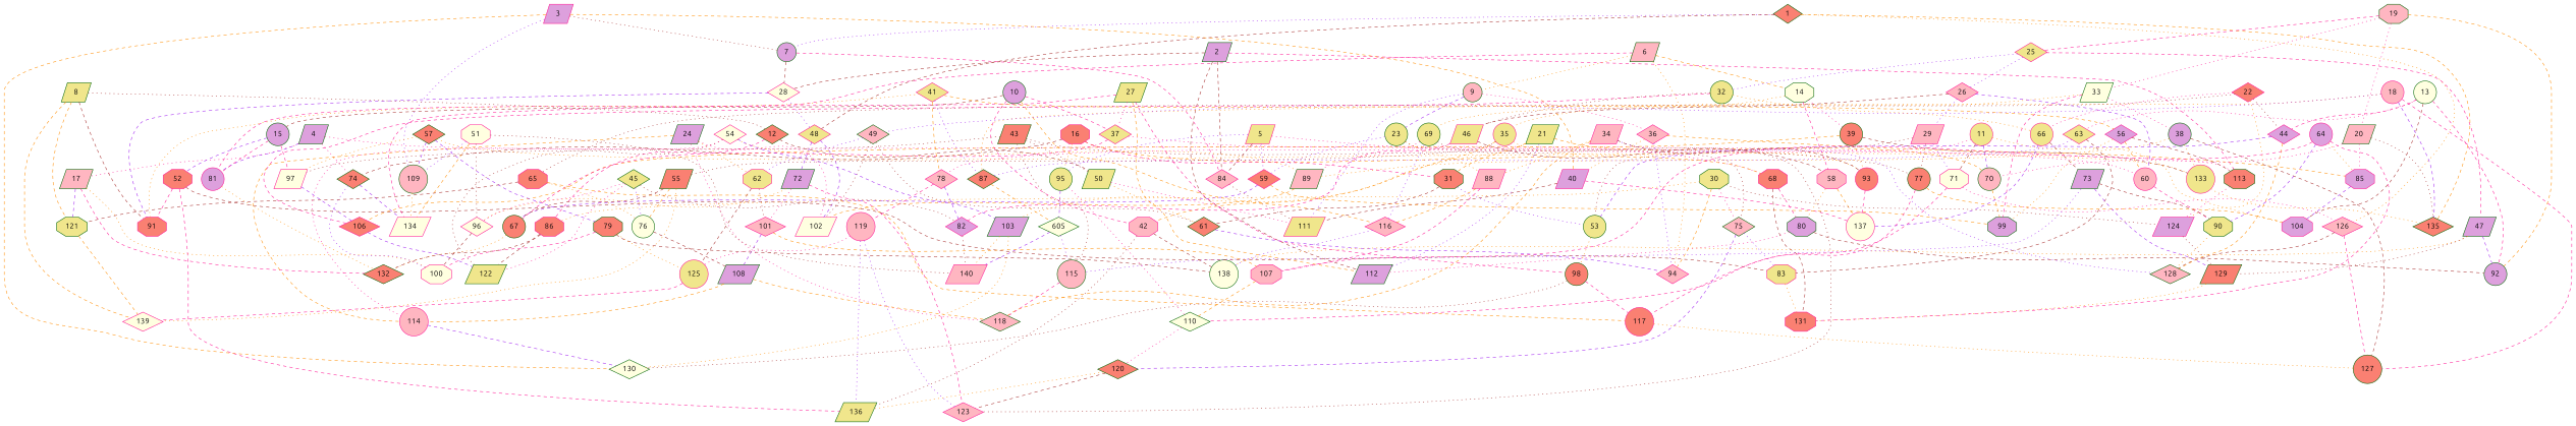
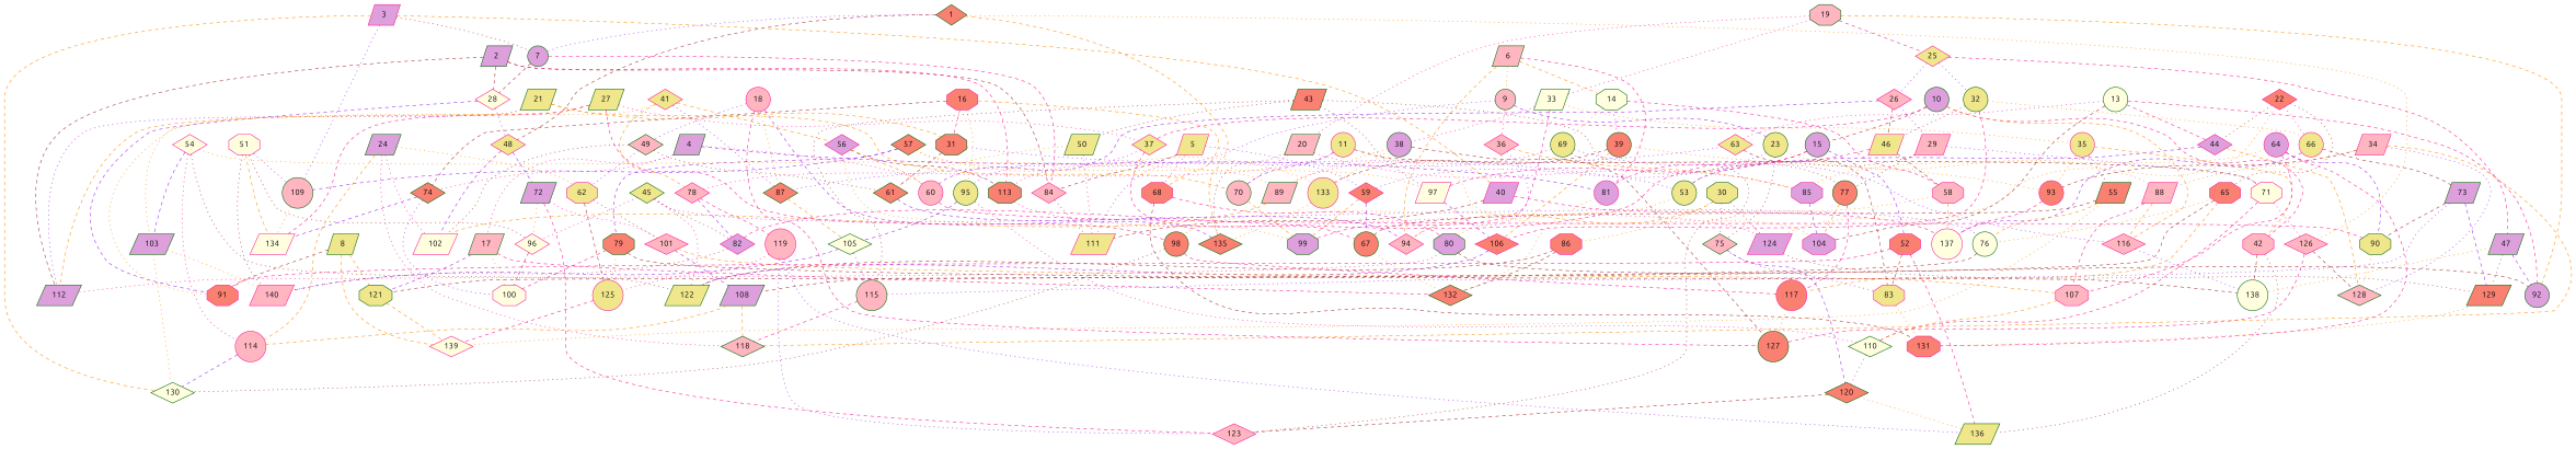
  graph {
    fontname=Ubuntu
    node [color=darkgreen fillcolor=lightpink fontname=Ubuntu shape=diamond style=filled]
    edge [color=darkorange fontname=Ubuntu style=dashed]
    1 [fillcolor=salmon]
    7 [fillcolor=plum shape=circle]
    48 [color=deeppink fillcolor=khaki]
    126 [color=deeppink]
    135 [fillcolor=salmon]
    28 [color=deeppink fillcolor=lightyellow]
    84 [color=deeppink]
    102 [color=deeppink fillcolor=lightyellow shape=parallelogram]
    72 [fillcolor=plum shape=parallelogram]
    127 [fillcolor=salmon shape=circle]
    128
    2 [fillcolor=plum shape=parallelogram]
    112 [fillcolor=plum shape=parallelogram]
    113 [fillcolor=salmon shape=octagon]
    91 [color=deeppink fillcolor=salmon shape=octagon]
    111 [color=deeppink fillcolor=khaki shape=parallelogram]
    124 [color=deeppink fillcolor=plum shape=parallelogram]
    3 [color=deeppink fillcolor=plum shape=parallelogram]
    40 [color=deeppink fillcolor=plum shape=parallelogram]
    109 [shape=circle]
    130 [fillcolor=lightyellow]
    137 [color=deeppink fillcolor=lightyellow shape=circle]
    134 [color=deeppink fillcolor=lightyellow shape=parallelogram]
    4 [fillcolor=plum shape=parallelogram]
    17 [shape=parallelogram]
    60 [color=deeppink shape=circle]
    74 [fillcolor=salmon]
    81 [color=deeppink fillcolor=plum shape=circle]
    121 [fillcolor=khaki shape=octagon]
    100 [color=deeppink fillcolor=lightyellow shape=octagon]
    132 [fillcolor=salmon]
    90 [fillcolor=khaki shape=octagon]
    5 [color=deeppink fillcolor=khaki shape=parallelogram]
    59 [color=deeppink fillcolor=salmon]
    68 [color=deeppink fillcolor=salmon shape=octagon]
    95 [fillcolor=khaki shape=circle]
    99 [fillcolor=plum shape=octagon]
    67 [fillcolor=salmon shape=circle]
    80 [fillcolor=plum shape=octagon]
    131 [color=deeppink fillcolor=salmon shape=octagon]
    110 [fillcolor=lightyellow]
-   105 [fillcolor=lightyellow label=605]
+   105 [fillcolor=lightyellow]
    6 [shape=parallelogram]
    9 [shape=circle]
    14 [fillcolor=lightyellow shape=octagon]
    94 [color=deeppink]
    23 [fillcolor=khaki shape=circle]
    36 [color=deeppink]
    39 [fillcolor=salmon shape=circle]
    58 [color=deeppink shape=octagon]
    69 [fillcolor=khaki shape=circle]
    8 [fillcolor=khaki shape=parallelogram]
-   12 [fillcolor=salmon]
    139 [color=deeppink fillcolor=lightyellow]
    50 [fillcolor=khaki shape=parallelogram]
    86 [color=deeppink fillcolor=salmon shape=octagon]
    75
    88 [color=deeppink shape=parallelogram]
    85 [color=deeppink fillcolor=plum shape=octagon]
    10 [fillcolor=plum shape=circle]
    15 [fillcolor=plum shape=circle]
    37 [color=deeppink fillcolor=khaki]
    42 [color=deeppink shape=octagon]
    116 [color=deeppink]
    52 [color=deeppink fillcolor=salmon shape=octagon]
    97 [color=deeppink fillcolor=lightyellow shape=parallelogram]
    136 [fillcolor=khaki shape=parallelogram]
    138 [fillcolor=lightyellow shape=circle]
    11 [color=deeppink fillcolor=khaki shape=circle]
    70 [shape=circle]
    71 [color=deeppink fillcolor=lightyellow shape=octagon]
    78 [color=deeppink]
    104 [color=deeppink fillcolor=plum shape=octagon]
    82 [color=deeppink fillcolor=plum]
    119 [color=deeppink shape=circle]
    61 [fillcolor=salmon]
    63 [color=deeppink fillcolor=khaki]
    87 [fillcolor=salmon]
    83 [color=deeppink fillcolor=khaki shape=octagon]
    122 [fillcolor=khaki shape=parallelogram]
    13 [fillcolor=lightyellow shape=circle]
    44 [color=deeppink fillcolor=plum]
    92 [fillcolor=plum shape=circle]
    53 [fillcolor=khaki shape=circle]
    106 [color=deeppink fillcolor=salmon]
    93 [color=deeppink fillcolor=salmon shape=circle]
    133 [color=deeppink fillcolor=khaki shape=circle]
    89 [shape=parallelogram]
    123 [color=deeppink]
    16 [color=deeppink fillcolor=salmon shape=octagon]
    31 [fillcolor=salmon shape=octagon]
    18 [color=deeppink shape=circle]
    49
    62 [color=deeppink fillcolor=khaki shape=octagon]
    19 [shape=octagon]
    20 [shape=parallelogram]
    25 [color=deeppink fillcolor=khaki]
    33 [fillcolor=lightyellow shape=parallelogram]
    26 [color=deeppink]
    32 [fillcolor=khaki shape=circle]
    47 [fillcolor=plum shape=parallelogram]
    35 [color=deeppink fillcolor=khaki shape=circle]
    38 [fillcolor=plum shape=circle]
    21 [fillcolor=khaki shape=parallelogram]
    103 [fillcolor=plum shape=parallelogram]
    140 [color=deeppink shape=parallelogram]
    22 [color=deeppink fillcolor=salmon]
    65 [color=deeppink fillcolor=salmon shape=octagon]
    66 [color=deeppink fillcolor=khaki shape=circle]
    76 [fillcolor=lightyellow shape=circle]
    117 [color=deeppink fillcolor=salmon shape=circle]
    73 [fillcolor=plum shape=parallelogram]
    129 [fillcolor=salmon shape=parallelogram]
    120 [fillcolor=salmon]
    107 [color=deeppink shape=octagon]
    24 [fillcolor=plum shape=parallelogram]
    114 [color=deeppink shape=circle]
    118
    101 [color=deeppink]
    125 [color=deeppink fillcolor=khaki shape=circle]
    29 [color=deeppink shape=parallelogram]
    46 [color=deeppink fillcolor=khaki shape=parallelogram]
    77 [fillcolor=salmon shape=circle]
    27 [fillcolor=khaki shape=parallelogram]
    98 [fillcolor=salmon shape=circle]
    30 [fillcolor=khaki shape=octagon]
    55 [fillcolor=salmon shape=parallelogram]
    34 [color=deeppink shape=parallelogram]
    41 [color=deeppink fillcolor=khaki]
    56 [color=deeppink fillcolor=plum]
    43 [fillcolor=salmon shape=parallelogram]
    115 [shape=circle]
    45 [fillcolor=khaki]
    96 [color=deeppink fillcolor=lightyellow]
    108 [fillcolor=plum shape=parallelogram]
    51 [color=deeppink fillcolor=lightyellow shape=octagon]
    54 [color=deeppink fillcolor=lightyellow]
    57 [fillcolor=salmon]
    79 [fillcolor=salmon shape=octagon]
    64 [color=deeppink fillcolor=plum shape=circle]
    1 -- 7 [color=purple style=dotted]
    1 -- 48 [color=brown]
    1 -- 126 [style=dotted]
    1 -- 135
    7 -- 28 [color=brown]
    7 -- 84 [color=deeppink]
    48 -- 102 [color=purple]
    48 -- 72 [color=purple]
    126 -- 127 [color=deeppink]
    126 -- 128 [color=brown]
    28 -- 48 [color=purple style=dotted]
    28 -- 91 [color=purple]
    84 -- 111 [color=brown style=dotted]
    72 -- 123 [color=deeppink]
    72 -- 101 [color=deeppink style=dotted]
    72 -- 96 [style=dotted]
    2 -- 28 [color=brown]
    2 -- 84 [color=brown]
    2 -- 112 [color=brown]
    2 -- 113 [color=deeppink]
    113 -- 124 [color=deeppink style=dotted]
    124 -- 129 [color=brown style=dotted]
    3 -- 7 [color=brown style=dotted]
    3 -- 40
    3 -- 109 [color=purple style=dotted]
    3 -- 130
    40 -- 111 [color=brown]
    40 -- 137 [color=deeppink]
    109 -- 134 [style=dotted]
    4 -- 17 [color=deeppink style=dotted]
    4 -- 60 [color=deeppink style=dotted]
    4 -- 74 [color=deeppink style=dotted]
    4 -- 81 [color=purple]
    17 -- 121 [color=purple]
    17 -- 100 [style=dotted]
    17 -- 132 [color=deeppink]
    60 -- 90 [color=deeppink]
    74 -- 134 [color=purple]
    74 -- 100 [color=purple style=dotted]
    81 -- 132 [style=dotted]
    121 -- 139
    90 -- 128 [style=dotted]
    5 -- 84 [color=brown]
    5 -- 59 [color=purple style=dotted]
    5 -- 68 [color=deeppink style=dotted]
    5 -- 95 [color=purple style=dotted]
    59 -- 99
    59 -- 67 [color=purple]
    68 -- 80 [color=deeppink]
    68 -- 131 [color=brown]
    95 -- 110 [color=deeppink style=dotted]
    95 -- 105 [color=purple]
    67 -- 132 [style=dotted]
    80 -- 112 [color=deeppink style=dotted]
    80 -- 92 [color=brown]
    110 -- 120 [color=deeppink style=dotted]
    105 -- 140 [color=purple]
    105 -- 115 [color=purple style=dotted]
    6 -- 81 [color=deeppink]
    6 -- 9 [style=dotted]
    6 -- 14
-   6 -- 94 [style=dotted]
+   6 -- 94
    9 -- 111 [color=purple style=dotted]
    9 -- 23 [color=purple]
    9 -- 36 [color=deeppink style=dotted]
    14 -- 39 [color=deeppink style=dotted]
    14 -- 58 [color=deeppink]
    14 -- 69 [style=dotted]
    23 -- 59 [color=purple style=dotted]
    23 -- 75 [color=brown style=dotted]
    23 -- 88 [style=dotted]
    36 -- 40 [style=dotted]
    36 -- 94 [color=purple style=dotted]
    36 -- 85
    39 -- 106
    39 -- 93 [style=dotted]
    39 -- 133 [color=brown]
    58 -- 137
    58 -- 80 [style=dotted]
    69 -- 116 [color=purple style=dotted]
    69 -- 89 [color=deeppink style=dotted]
    69 -- 123 [color=brown style=dotted]
    8 -- 91 [color=brown]
    8 -- 121
-   8 -- 12 [color=brown style=dotted]
    8 -- 139
-   12 -- 50 [color=brown]
-   12 -- 86 [color=deeppink]
    50 -- 111 [color=deeppink style=dotted]
    50 -- 61 [style=dotted]
    86 -- 132 [color=brown]
    86 -- 122 [color=brown]
    75 -- 83 [color=purple style=dotted]
    75 -- 120 [color=purple]
    88 -- 116
    88 -- 107 [color=deeppink]
    85 -- 104 [color=purple]
    10 -- 15 [color=brown]
    10 -- 37 [color=deeppink]
    10 -- 42 [color=deeppink]
    10 -- 116
    15 -- 81 [color=deeppink]
    15 -- 52 [color=purple]
    15 -- 97 [color=deeppink]
    37 -- 113 [color=deeppink style=dotted]
    37 -- 67 [color=deeppink]
    42 -- 136 [color=brown style=dotted]
    42 -- 138 [color=brown]
    116 -- 138 [color=purple style=dotted]
    52 -- 91 [color=deeppink]
    52 -- 136 [color=deeppink]
    52 -- 83 [color=brown]
    97 -- 106 [color=purple]
    11 -- 70 [color=purple]
    11 -- 71 [color=brown]
    11 -- 78 [color=deeppink style=dotted]
    11 -- 104 [style=dotted]
    70 -- 99
    71 -- 126 [color=deeppink style=dotted]
    71 -- 110 [color=deeppink]
    78 -- 82 [color=purple]
    78 -- 119 [color=deeppink]
    82 -- 140 [color=brown style=dotted]
    119 -- 136 [color=purple style=dotted]
    119 -- 123 [color=purple style=dotted]
    119 -- 125 [color=deeppink style=dotted]
    61 -- 94 [color=purple]
    63 -- 87 [color=purple style=dotted]
    63 -- 83 [color=brown]
    87 -- 105
    83 -- 131 [style=dotted]
    13 -- 104 [color=brown]
    13 -- 63 [color=deeppink style=dotted]
    13 -- 44 [color=deeppink]
    13 -- 92 [color=deeppink]
    44 -- 128
    44 -- 53 [color=purple]
    53 -- 98 [style=dotted]
    106 -- 122 [color=purple]
    93 -- 137 [color=deeppink]
    133 -- 135 [style=dotted]
    89 -- 102
    16 -- 74 [color=brown]
    16 -- 68
    16 -- 95 [style=dotted]
    16 -- 31 [color=deeppink]
    31 -- 61 [color=brown]
    31 -- 53 [color=purple style=dotted]
    18 -- 135 [color=purple]
    18 -- 127 [color=deeppink]
    18 -- 87 [style=dotted]
    18 -- 49 [color=purple style=dotted]
    49 -- 102 [color=brown style=dotted]
    49 -- 61 [color=brown style=dotted]
    49 -- 62 [color=purple style=dotted]
    62 -- 101 [color=brown style=dotted]
    62 -- 125 [color=brown]
    19 -- 92
    19 -- 20 [color=deeppink style=dotted]
    19 -- 25 [color=deeppink]
    19 -- 33 [color=deeppink style=dotted]
    20 -- 135 [color=brown style=dotted]
    20 -- 85 [color=deeppink style=dotted]
    20 -- 70 [color=deeppink style=dotted]
    25 -- 26 [color=purple style=dotted]
    25 -- 32 [color=purple style=dotted]
    25 -- 47 [color=deeppink]
    33 -- 99 [color=deeppink]
    33 -- 35 [style=dotted]
    33 -- 38 [color=deeppink style=dotted]
    26 -- 60 [color=purple]
    26 -- 29 [color=purple style=dotted]
    26 -- 46 [color=brown]
    32 -- 106 [color=deeppink]
    32 -- 66 [style=dotted]
    32 -- 46 [color=brown style=dotted]
    47 -- 138 [style=dotted]
    47 -- 92 [color=purple]
    47 -- 129 [color=brown style=dotted]
    35 -- 42
    35 -- 93 [style=dotted]
    35 -- 55 [color=brown style=dotted]
    38 -- 127 [color=brown]
    38 -- 133 [style=dotted]
    38 -- 89 [style=dotted]
    21 -- 112 [color=purple style=dotted]
    21 -- 70
    21 -- 31
    21 -- 103 [style=dotted]
    103 -- 130 [style=dotted]
    103 -- 140 [style=dotted]
    22 -- 124 [style=dotted]
    22 -- 44 [color=brown style=dotted]
    22 -- 65 [color=brown style=dotted]
    22 -- 66 [color=deeppink style=dotted]
    65 -- 121 [color=brown]
    65 -- 76 [style=dotted]
    65 -- 117
    66 -- 137 [color=purple]
    66 -- 73 [color=brown]
    76 -- 108 [color=brown]
    117 -- 127 [style=dotted]
    73 -- 90 [color=brown]
    73 -- 129 [color=purple]
    73 -- 115 [color=purple style=dotted]
    129 -- 131 [style=dotted]
    120 -- 136 [style=dotted]
    120 -- 123 [color=brown]
    107 -- 110
    24 -- 102 [color=deeppink style=dotted]
    24 -- 62 [style=dotted]
    24 -- 114
    24 -- 118 [color=deeppink style=dotted]
    114 -- 130 [color=purple]
    101 -- 107
    101 -- 108 [color=purple]
    125 -- 139 [color=deeppink]
    29 -- 71 [color=purple style=dotted]
    29 -- 53 [color=brown style=dotted]
    29 -- 77 [color=brown style=dotted]
    46 -- 58 [color=brown]
    46 -- 82 [color=deeppink]
    77 -- 104
    77 -- 117 [color=deeppink]
    27 -- 112
    27 -- 134 [color=deeppink]
    27 -- 37 [color=deeppink style=dotted]
    27 -- 98 [color=deeppink]
    98 -- 130 [color=brown style=dotted]
    98 -- 117 [color=deeppink]
    30 -- 124 [color=brown style=dotted]
    30 -- 94
    30 -- 86 [style=dotted]
    30 -- 75 [color=deeppink style=dotted]
    55 -- 67 [color=brown]
    55 -- 139 [style=dotted]
    55 -- 76
    34 -- 128 [color=purple style=dotted]
    34 -- 88 [style=dotted]
    34 -- 93 [color=brown]
    34 -- 118
    41 -- 91 [style=dotted]
    41 -- 78
    41 -- 87 [color=purple style=dotted]
    41 -- 56
    56 -- 113 [color=brown]
    56 -- 60
    56 -- 99 [style=dotted]
    43 -- 50 [color=brown style=dotted]
    43 -- 97 [color=brown style=dotted]
    43 -- 77 [color=brown style=dotted]
    43 -- 115 [color=brown style=dotted]
    115 -- 118 [color=deeppink]
    45 -- 82 [color=brown style=dotted]
    45 -- 122 [color=deeppink style=dotted]
    45 -- 76 [color=purple style=dotted]
    45 -- 96 [color=deeppink style=dotted]
    96 -- 100 [color=brown]
    108 -- 114
    108 -- 118
    51 -- 109 [color=purple style=dotted]
    51 -- 134
    51 -- 140 [color=brown style=dotted]
    51 -- 96 [color=brown style=dotted]
    54 -- 122 [color=brown style=dotted]
    54 -- 89 [style=dotted]
    54 -- 103 [color=purple]
    54 -- 114 [color=deeppink style=dotted]
    57 -- 109 [color=purple]
    57 -- 97 [style=dotted]
    57 -- 133 [style=dotted]
    57 -- 79 [color=purple]
    79 -- 100 [color=deeppink]
    79 -- 138 [color=brown]
    79 -- 125 [style=dotted]
    64 -- 90 [color=purple]
    64 -- 131 [color=deeppink]
    64 -- 85 [style=dotted]
    64 -- 107 [color=deeppink]
  }
